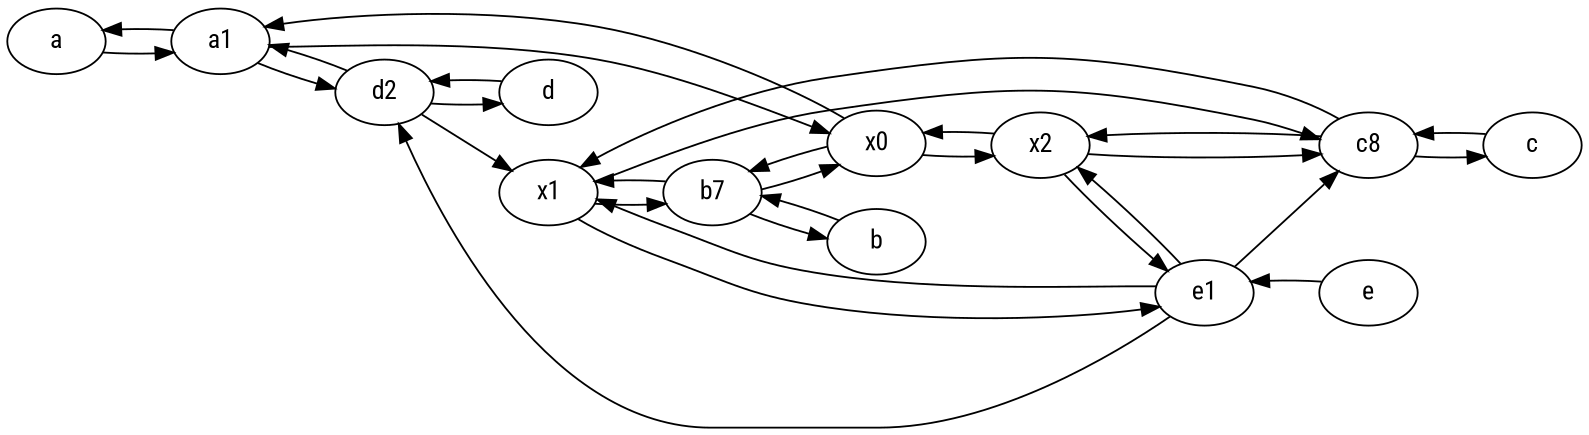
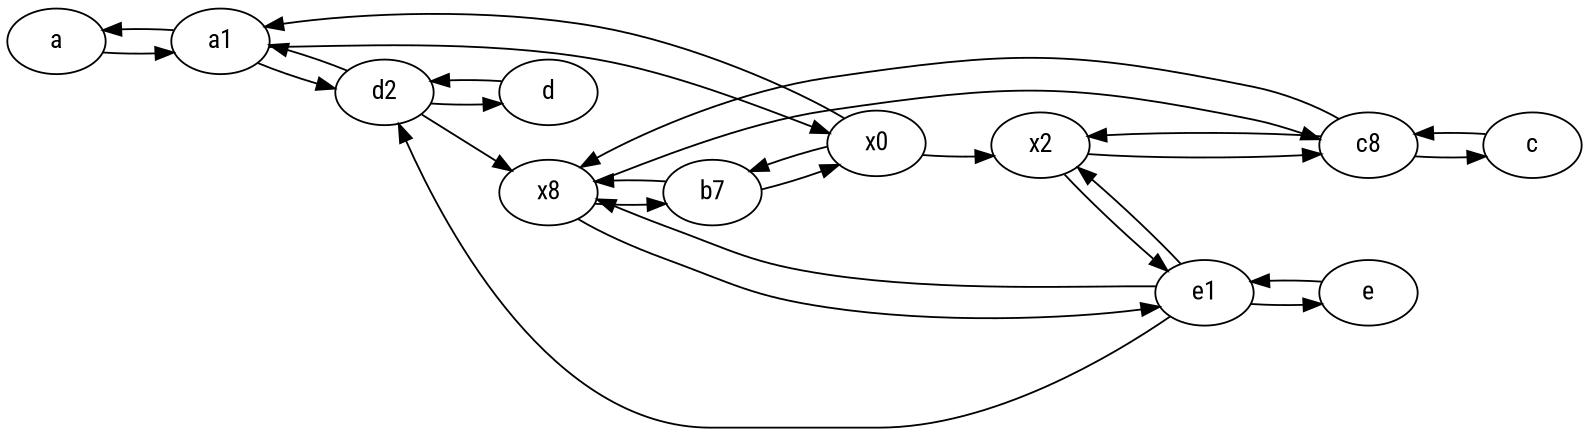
  digraph {
    fontname="Roboto Condensed"
    rankdir=LR
    node [fontname="Roboto Condensed"]
    edge [fontname="Roboto Condensed"]
    a
    a1
    x0
    n4 [label=d2]
    n5 [label=b7]
-   x1
-   b
+   x1 [label=x8]
    e1
    n9 [label=c8]
    x2
    d
    e
    c
    a -> a1
    a1 -> a
    a1 -> x0
    a1 -> n4
    x0 -> a1
    x0 -> n5
    x0 -> x2
    n4 -> a1
    n4 -> x1
    n4 -> d
    n5 -> x0
    n5 -> x1
-   n5 -> b
    x1 -> n5
    x1 -> e1
    x1 -> n9
-   b -> n5
    e1 -> n4
    e1 -> x1
    e1 -> x2
-   e1 -> n9
+   e1 -> e
    n9 -> x1
    n9 -> x2
    n9 -> c
-   x2 -> x0
    x2 -> e1
    x2 -> n9
    d -> n4
    e -> e1
    c -> n9
  }
